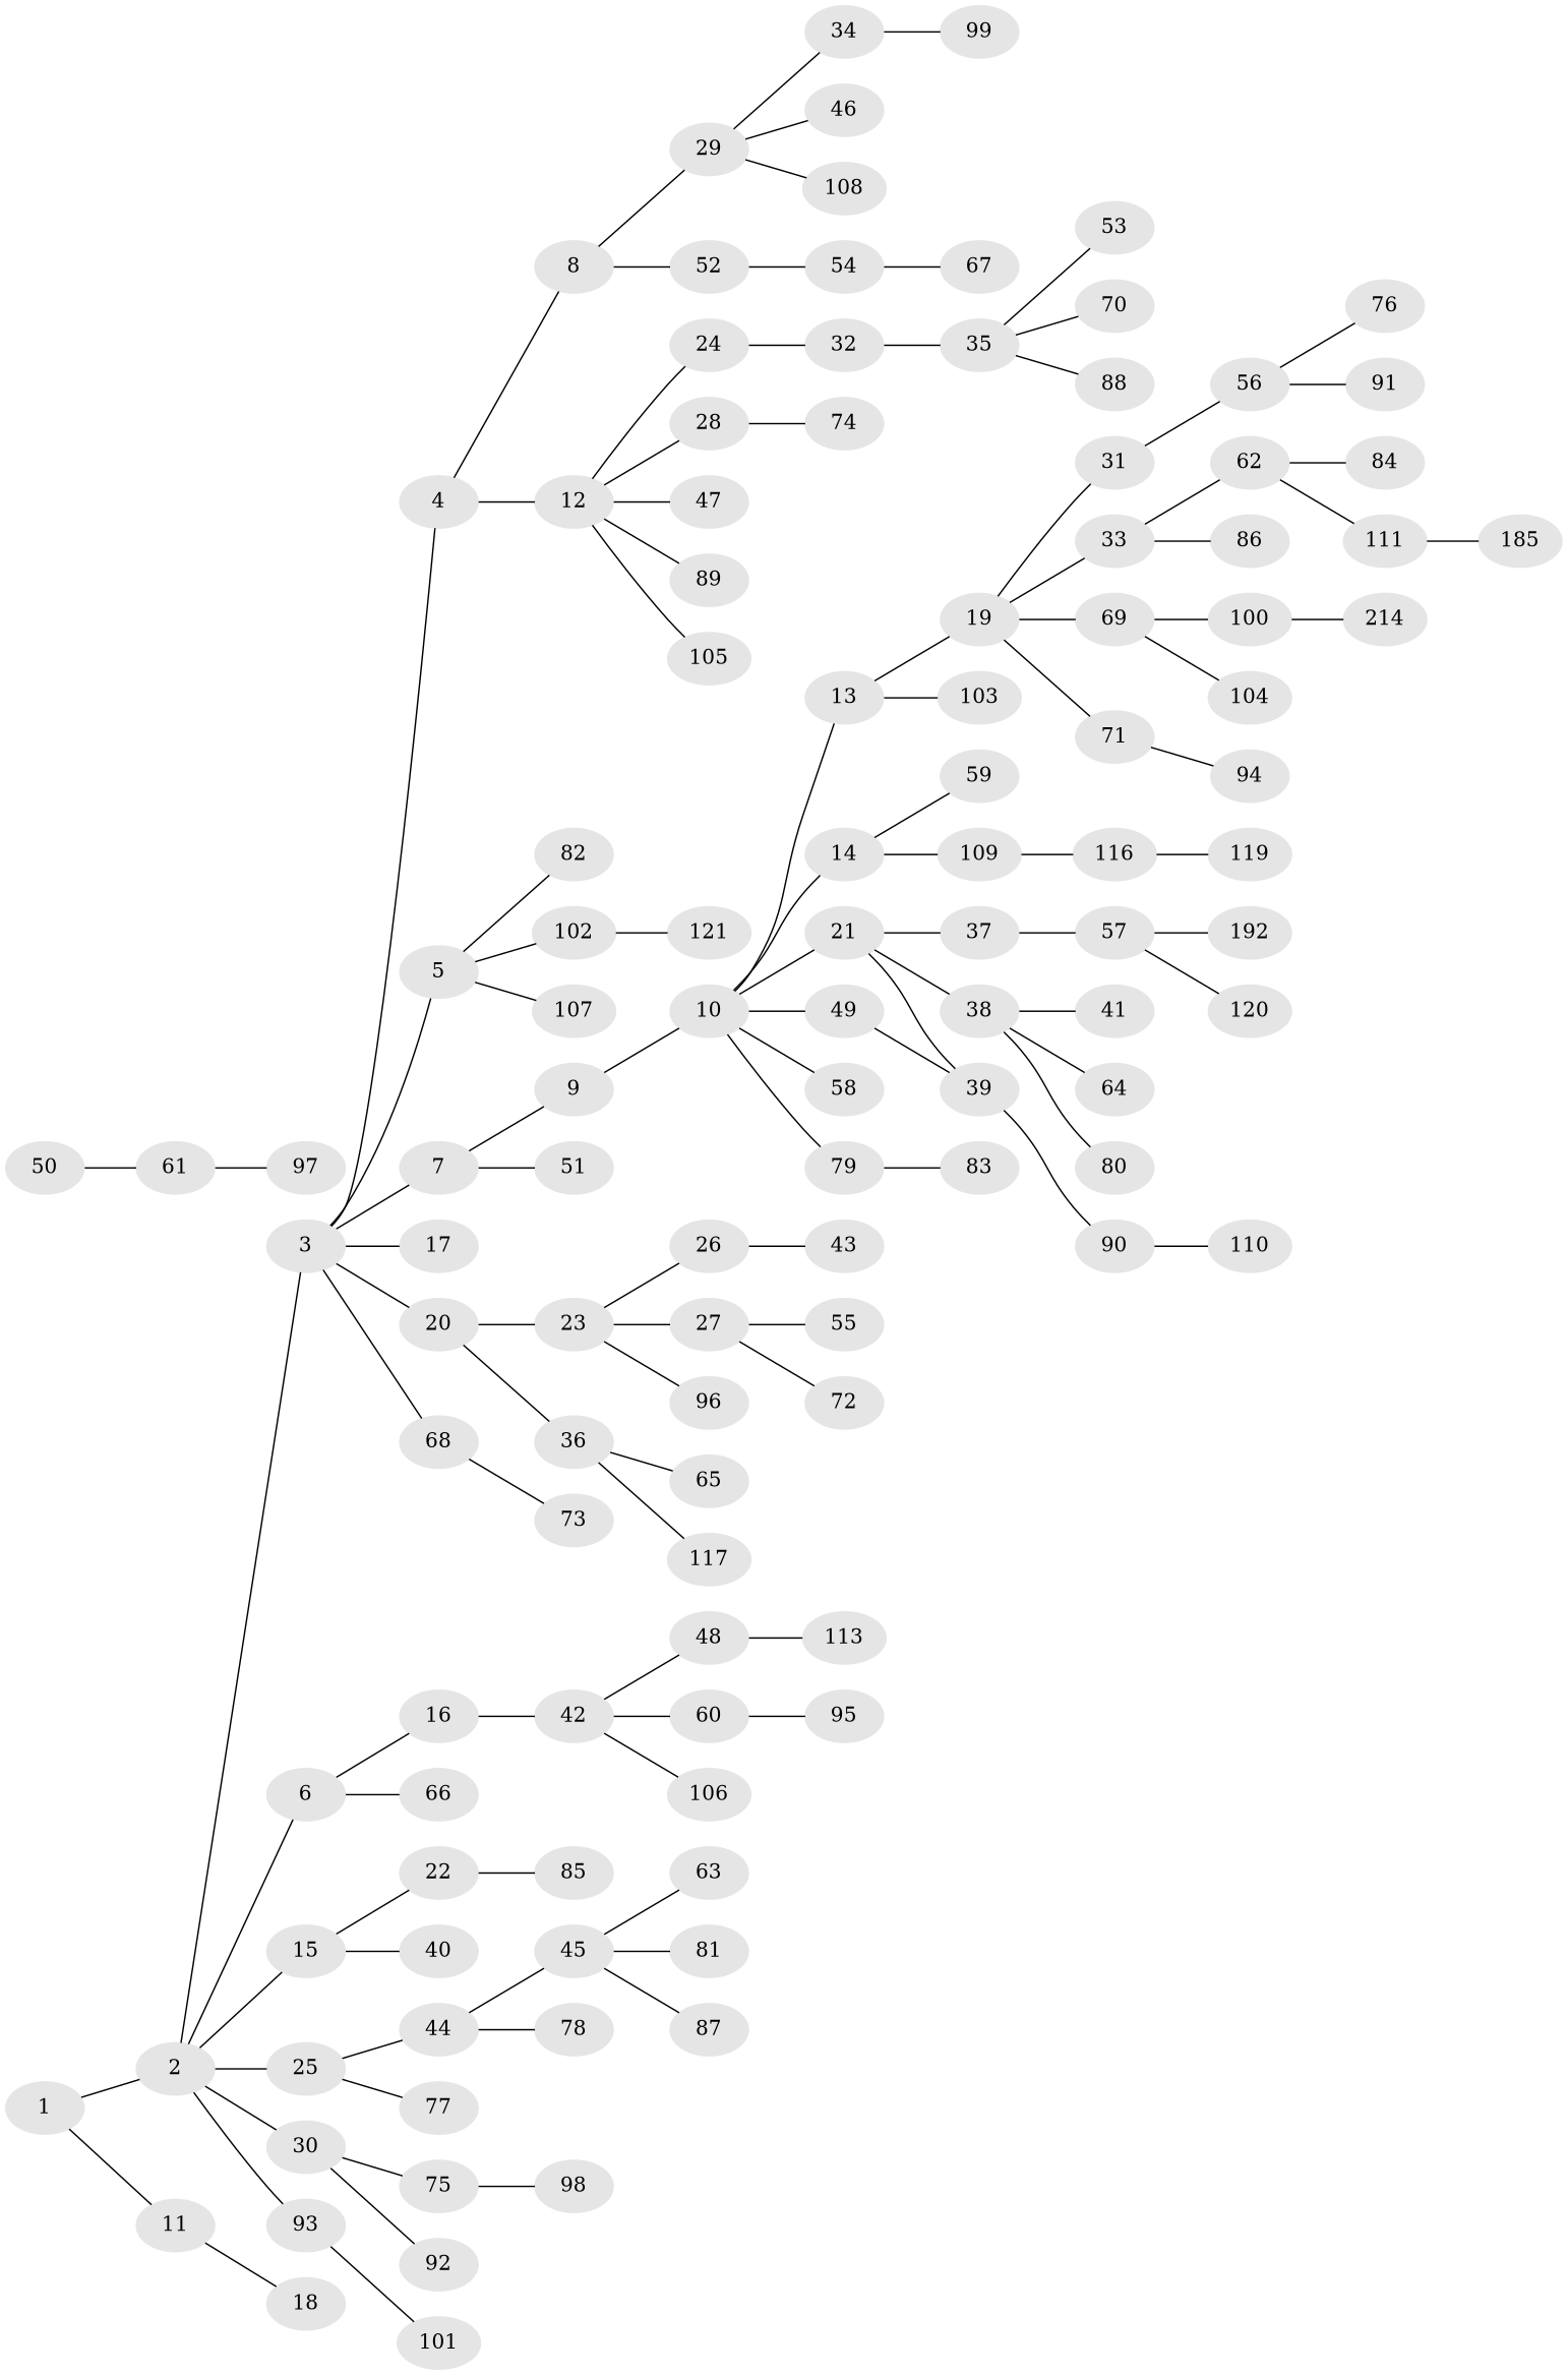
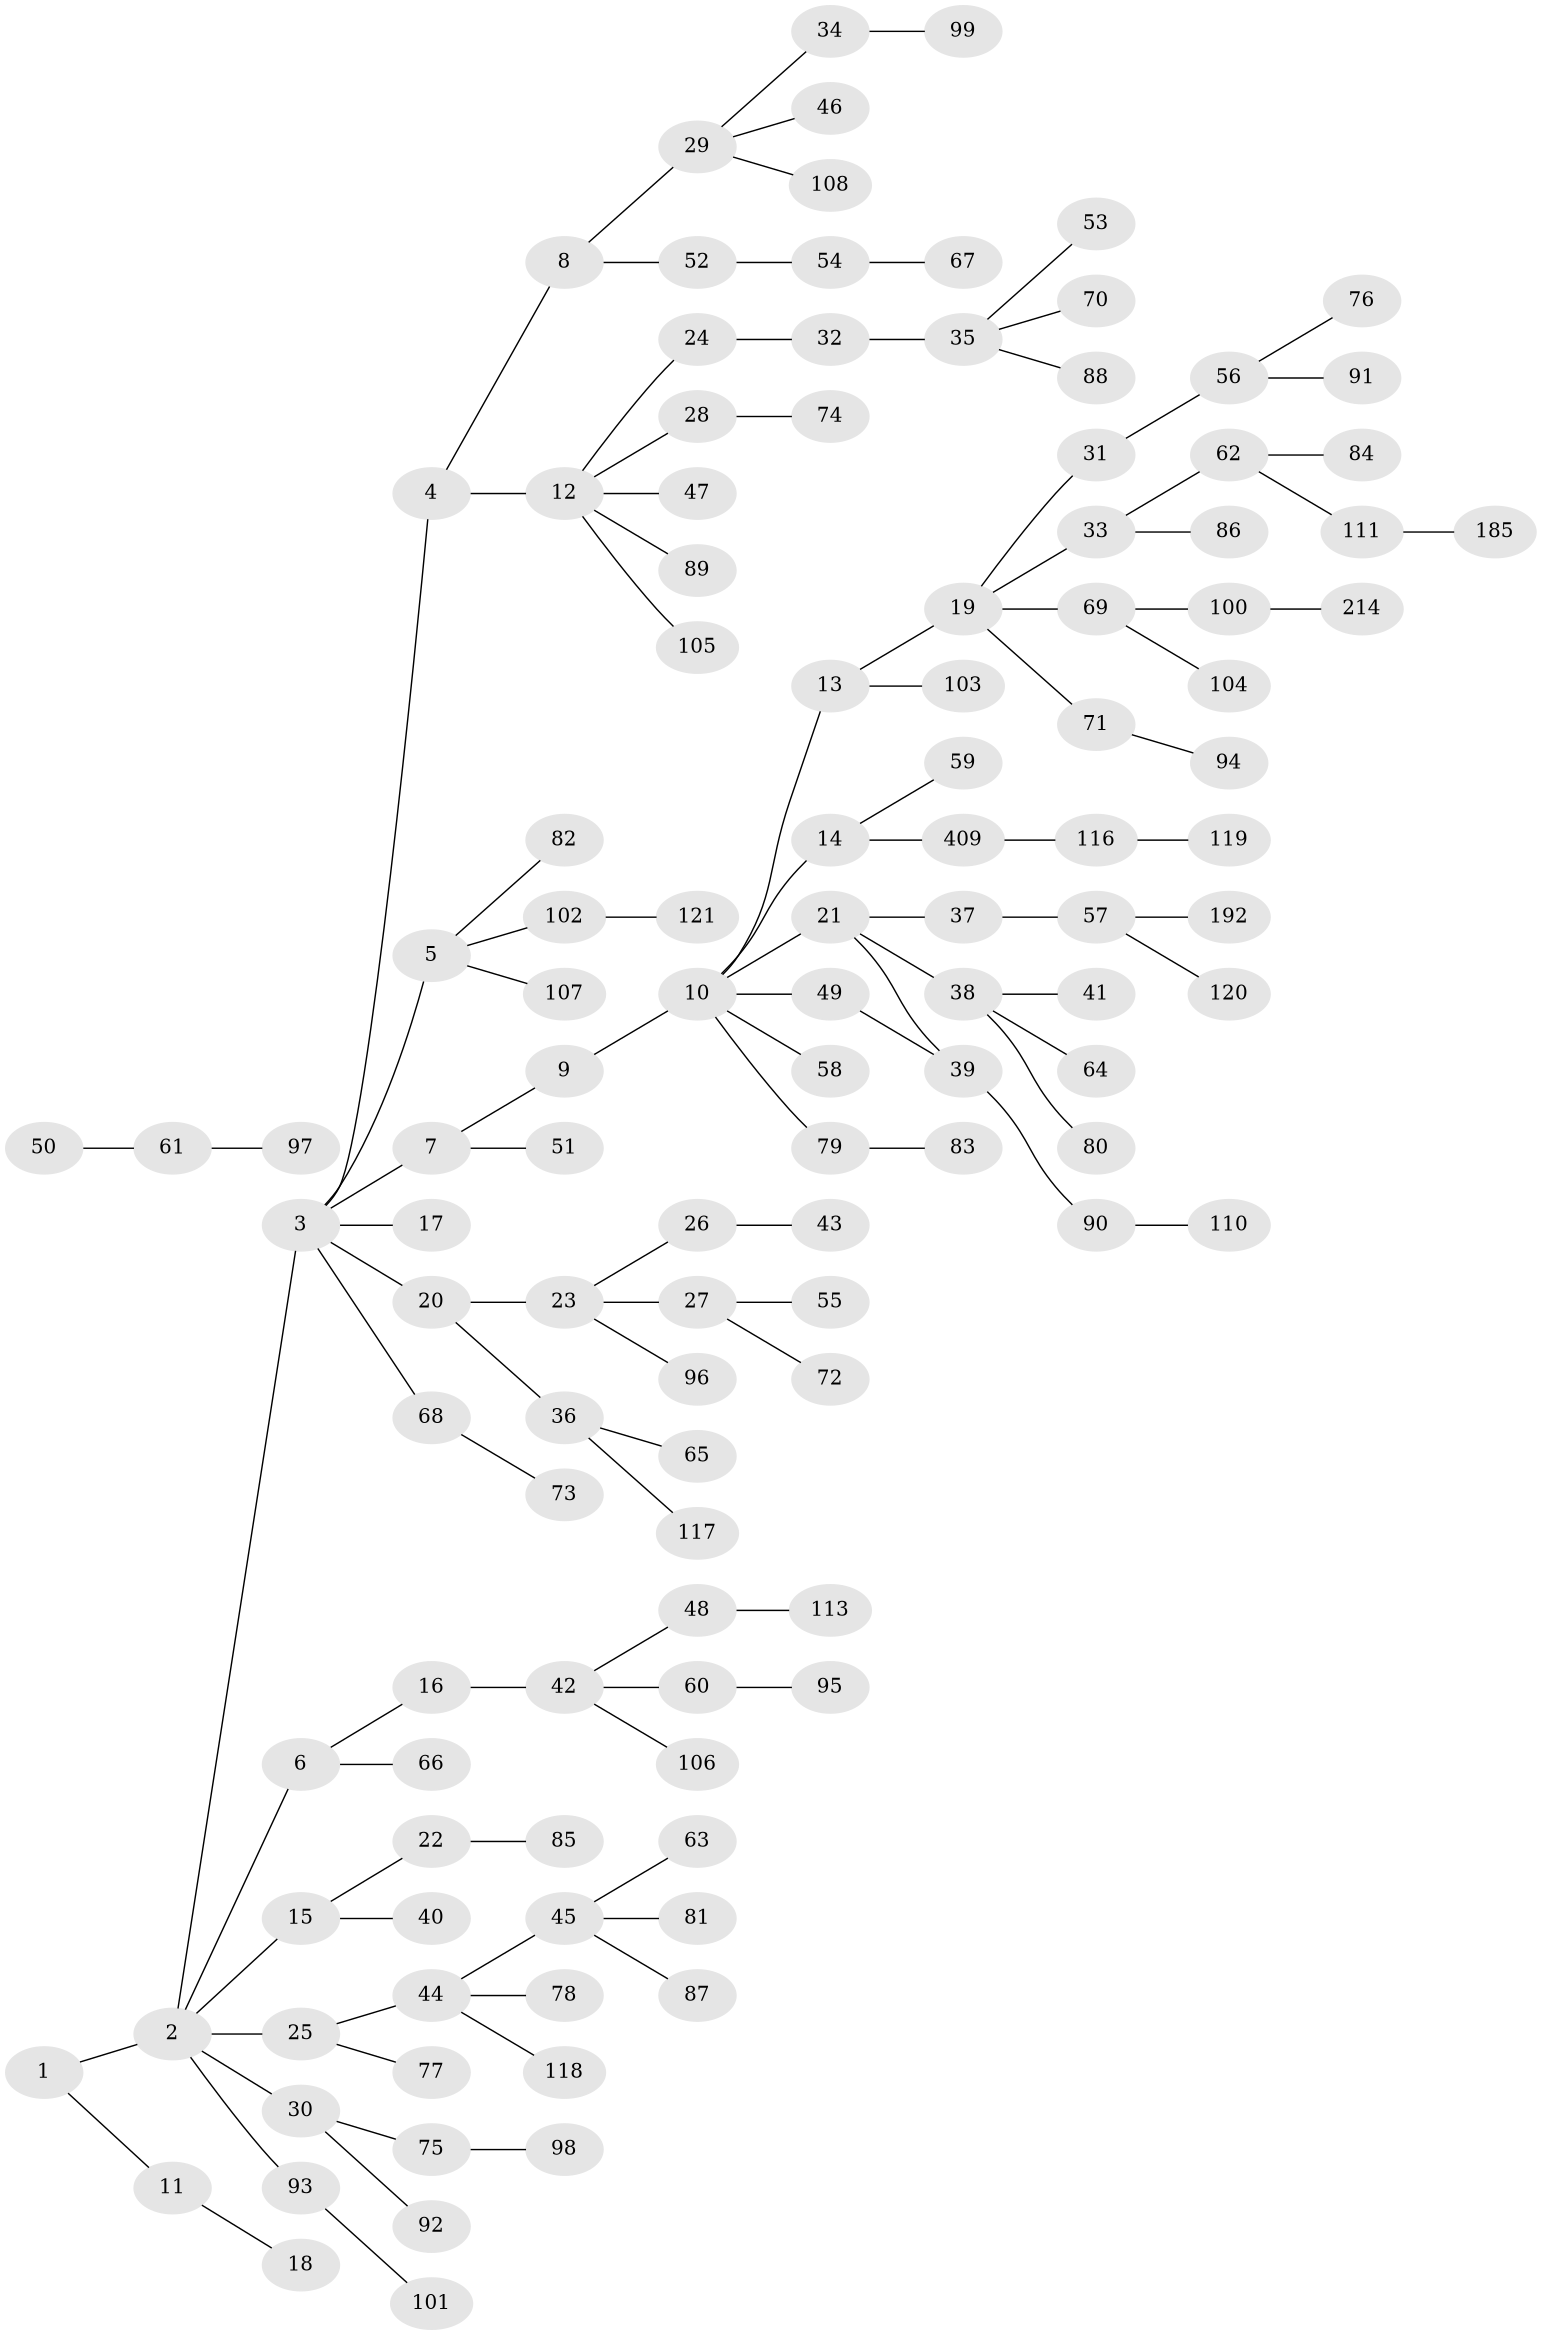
  graph {
    rankdir=LR
    node [color=gray90 style=filled]
    1
    2
    11
    3
    6
    15
    25
    30
    93
    18
    4
    5
    7
    17
    20
    68
    16
    66
    22
    40
    44
    77
    75
    92
    101
    8
    12
    82
    102
    107
    9
    51
    23
    36
    73
    29
    52
    24
    28
    47
    89
    105
    121
    42
    10
    34
    46
    108
    54
    13
    14
    21
    49
    58
    79
    19
    103
    59
-   109
+   109 [label=409]
    37
    38
    39
    83
    32
    74
    31
    33
    69
    71
    116
    85
    48
    60
    106
    56
    62
    86
    100
    104
    94
    26
    27
    96
    65
    117
    57
    41
    64
    80
    90
    43
    55
    72
    35
    45
    78
+   118
    99
    98
    76
    91
    53
    70
    88
    84
    111
    n107 [label=192]
    120
    110
    113
    95
    63
    81
    87
    50
    61
    97
    67
    n119 [label=185]
    n120 [label=214]
    119
    1 -- 2
    1 -- 11
    2 -- 3
    2 -- 6
    2 -- 15
    2 -- 25
    2 -- 30
    2 -- 93
    11 -- 18
    3 -- 4
    3 -- 5
    3 -- 7
    3 -- 17
    3 -- 20
    3 -- 68
    6 -- 16
    6 -- 66
    15 -- 22
    15 -- 40
    25 -- 44
    25 -- 77
    30 -- 75
    30 -- 92
    93 -- 101
    4 -- 8
    4 -- 12
    5 -- 82
    5 -- 102
    5 -- 107
    7 -- 9
    7 -- 51
    20 -- 23
    20 -- 36
    68 -- 73
    16 -- 42
    22 -- 85
    44 -- 45
    44 -- 78
+   44 -- 118
    75 -- 98
    8 -- 29
    8 -- 52
    12 -- 24
    12 -- 28
    12 -- 47
    12 -- 89
    12 -- 105
    102 -- 121
    9 -- 10
    23 -- 26
    23 -- 27
    23 -- 96
    36 -- 65
    36 -- 117
    29 -- 34
    29 -- 46
    29 -- 108
    52 -- 54
    24 -- 32
    28 -- 74
    42 -- 48
    42 -- 60
    42 -- 106
    10 -- 13
    10 -- 14
    10 -- 21
    10 -- 49
    10 -- 58
    10 -- 79
    34 -- 99
    54 -- 67
    13 -- 19
    13 -- 103
    14 -- 59
    14 -- 109
    21 -- 37
    21 -- 38
    21 -- 39
    49 -- 39
    79 -- 83
    19 -- 31
    19 -- 33
    19 -- 69
    19 -- 71
    109 -- 116
    37 -- 57
    38 -- 41
    38 -- 64
    38 -- 80
    39 -- 90
    32 -- 35
    31 -- 56
    33 -- 62
    33 -- 86
    69 -- 100
    69 -- 104
    71 -- 94
    116 -- 119
    48 -- 113
    60 -- 95
    56 -- 76
    56 -- 91
    62 -- 84
    62 -- 111
    100 -- n120
    26 -- 43
    27 -- 55
    27 -- 72
    57 -- n107
    57 -- 120
    90 -- 110
    35 -- 53
    35 -- 70
    35 -- 88
    45 -- 63
    45 -- 81
    45 -- 87
    111 -- n119
    50 -- 61
    61 -- 97
  }
